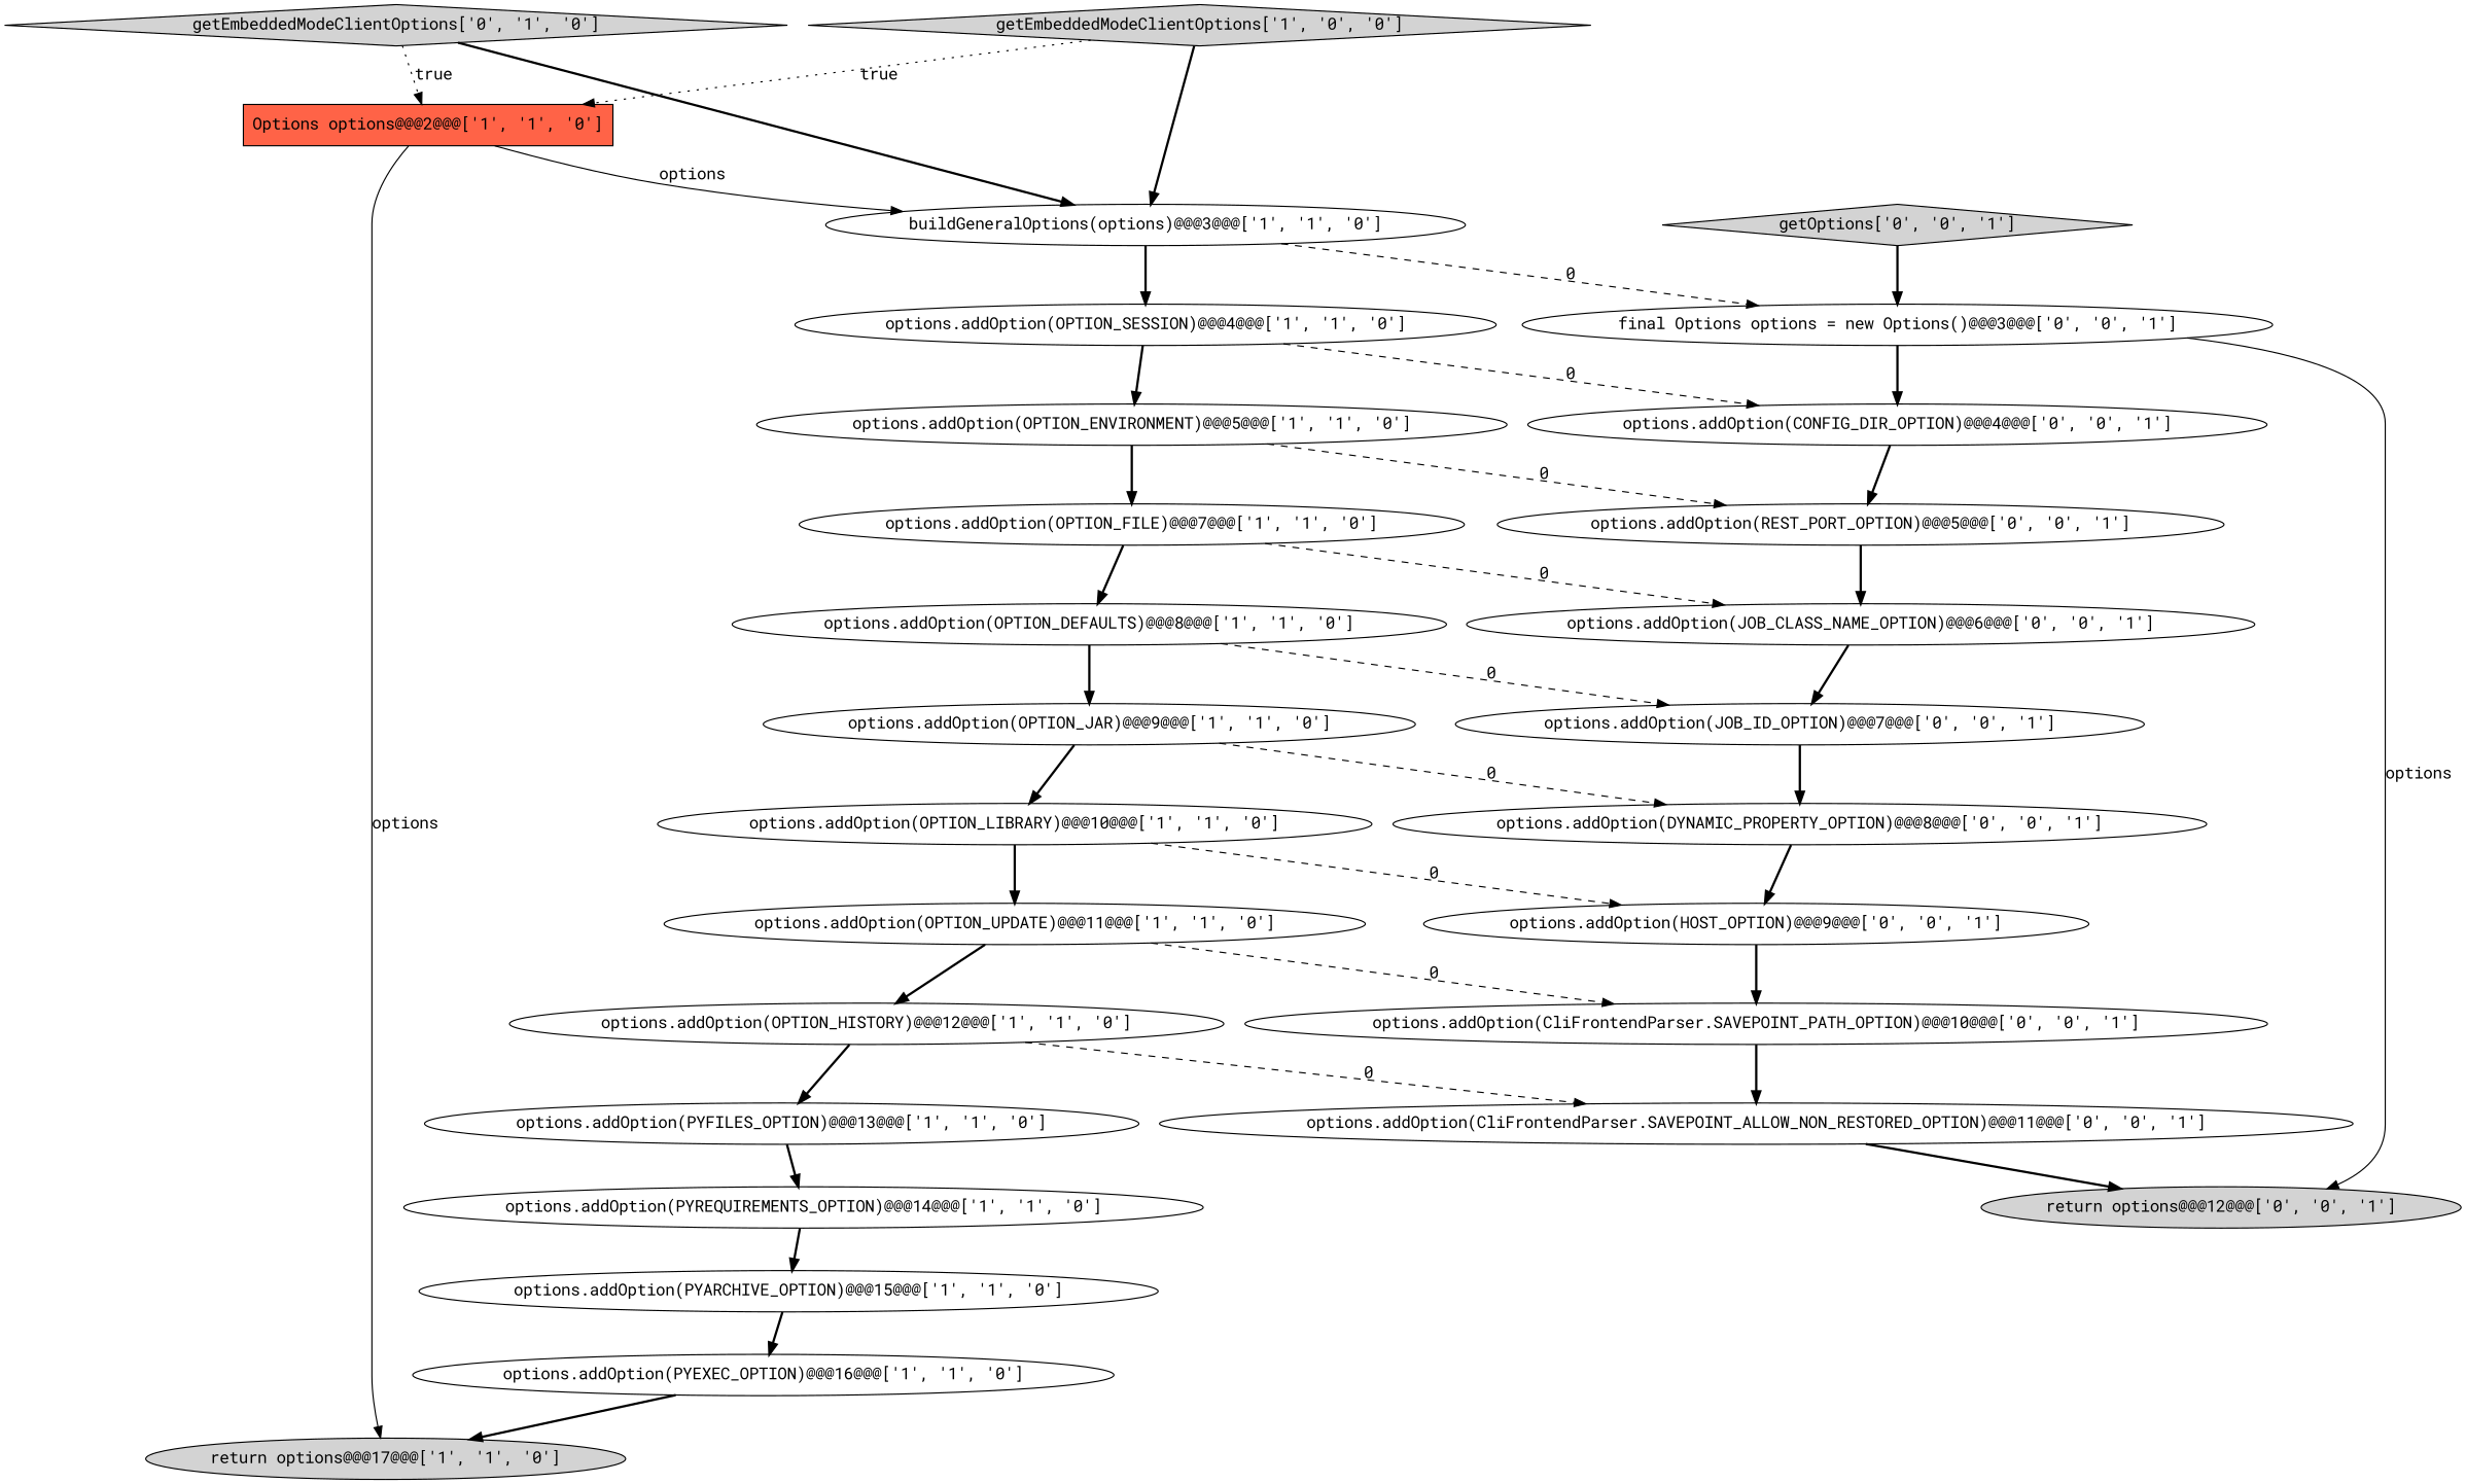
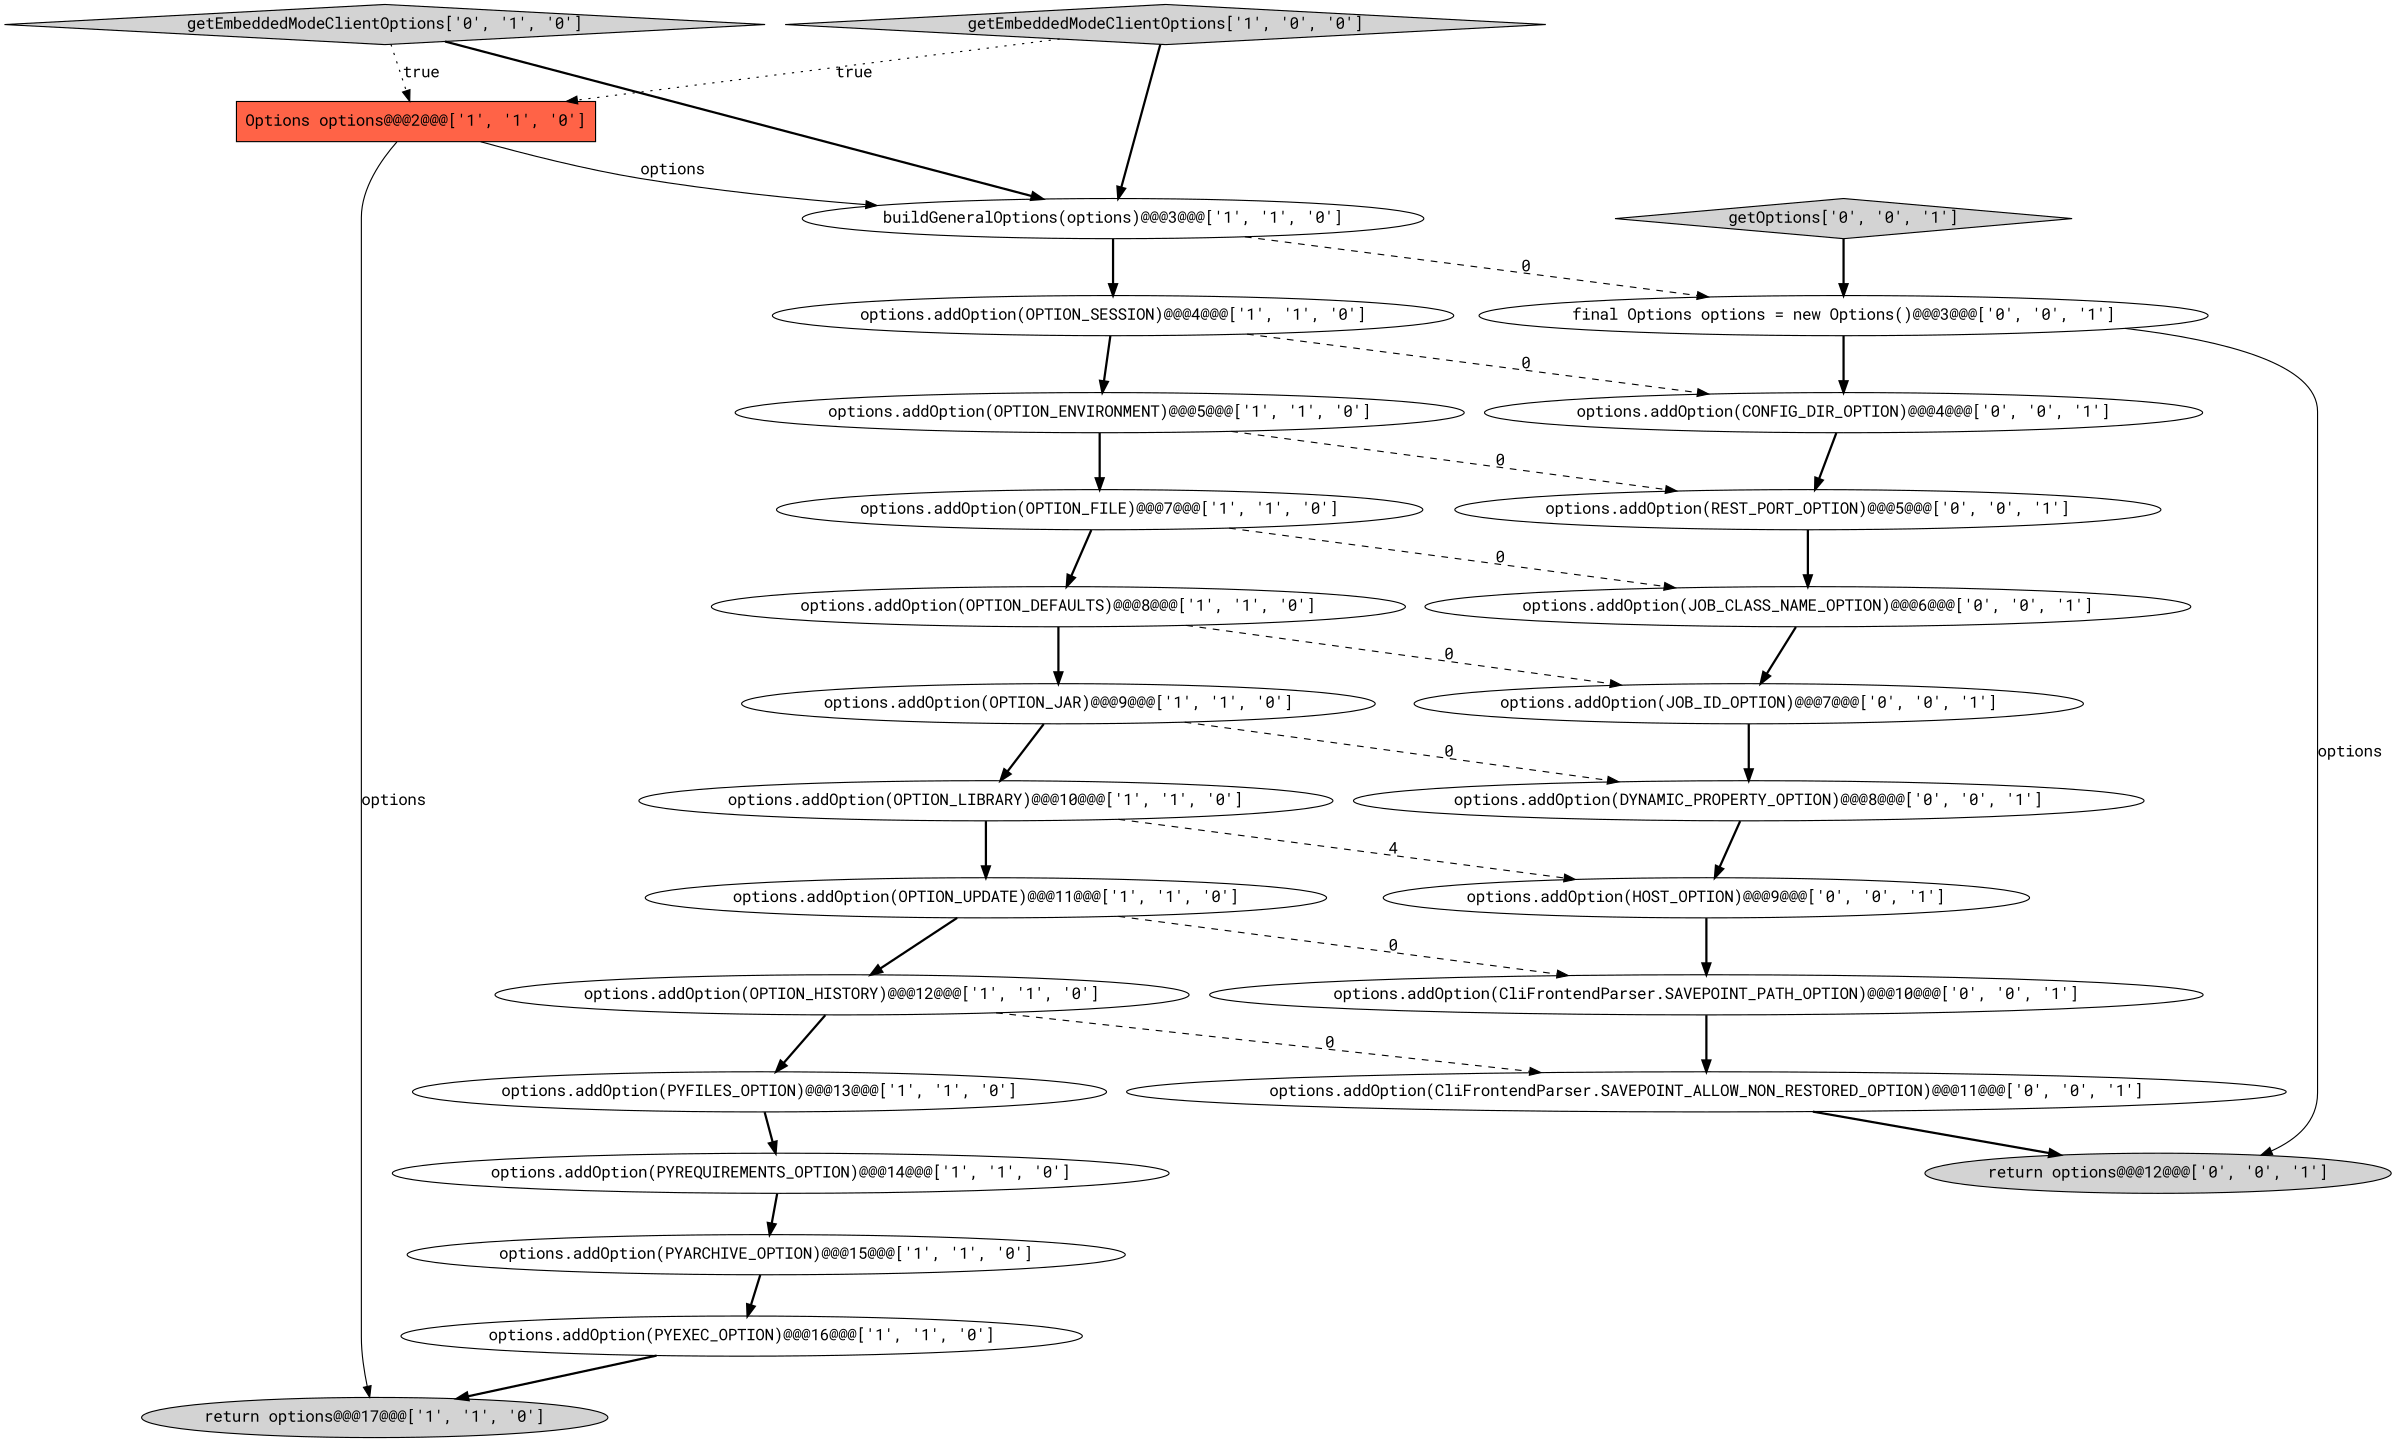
  digraph {
    fontname="Roboto Mono"
    node [fillcolor=white fontname="Roboto Mono" shape=ellipse style=filled]
    edge [fontname="Roboto Mono" style=bold]
    n1 [label="options.addOption(PYARCHIVE_OPTION)@@@15@@@['1', '1', '0']"]
    n2 [label="options.addOption(PYEXEC_OPTION)@@@16@@@['1', '1', '0']"]
    n3 [fillcolor=lightgray label="return options@@@17@@@['1', '1', '0']"]
    n4 [label="options.addOption(OPTION_FILE)@@@7@@@['1', '1', '0']"]
    n5 [label="options.addOption(OPTION_DEFAULTS)@@@8@@@['1', '1', '0']"]
    n6 [label="options.addOption(JOB_CLASS_NAME_OPTION)@@@6@@@['0', '0', '1']"]
    n7 [label="options.addOption(JOB_ID_OPTION)@@@7@@@['0', '0', '1']"]
    n8 [label="options.addOption(OPTION_JAR)@@@9@@@['1', '1', '0']"]
    n9 [label="options.addOption(OPTION_SESSION)@@@4@@@['1', '1', '0']"]
    n10 [label="options.addOption(CONFIG_DIR_OPTION)@@@4@@@['0', '0', '1']"]
    n11 [label="options.addOption(OPTION_ENVIRONMENT)@@@5@@@['1', '1', '0']"]
    n12 [label="options.addOption(REST_PORT_OPTION)@@@5@@@['0', '0', '1']"]
    n13 [label="final Options options = new Options()@@@3@@@['0', '0', '1']"]
    n14 [fillcolor=lightgray label="return options@@@12@@@['0', '0', '1']"]
    n15 [label="options.addOption(DYNAMIC_PROPERTY_OPTION)@@@8@@@['0', '0', '1']"]
    n16 [label="options.addOption(HOST_OPTION)@@@9@@@['0', '0', '1']"]
    n17 [label="options.addOption(CliFrontendParser.SAVEPOINT_PATH_OPTION)@@@10@@@['0', '0', '1']"]
    n18 [label="options.addOption(OPTION_LIBRARY)@@@10@@@['1', '1', '0']"]
    n19 [label="options.addOption(PYREQUIREMENTS_OPTION)@@@14@@@['1', '1', '0']"]
    n20 [label="options.addOption(PYFILES_OPTION)@@@13@@@['1', '1', '0']"]
    n21 [label="options.addOption(CliFrontendParser.SAVEPOINT_ALLOW_NON_RESTORED_OPTION)@@@11@@@['0', '0', '1']"]
    n22 [fillcolor=lightgray label="getEmbeddedModeClientOptions['1', '0', '0']" shape=diamond]
    n23 [label="buildGeneralOptions(options)@@@3@@@['1', '1', '0']"]
    n24 [fillcolor=tomato label="Options options@@@2@@@['1', '1', '0']" shape=box]
    n25 [fillcolor=lightgray label="getEmbeddedModeClientOptions['0', '1', '0']" shape=diamond]
    n26 [label="options.addOption(OPTION_UPDATE)@@@11@@@['1', '1', '0']"]
    n27 [label="options.addOption(OPTION_HISTORY)@@@12@@@['1', '1', '0']"]
    n28 [fillcolor=lightgray label="getOptions['0', '0', '1']" shape=diamond]
    n1 -> n2
    n2 -> n3
    n4 -> n5
    n4 -> n6 [label=0 style=dashed]
    n5 -> n7 [label=0 style=dashed]
    n5 -> n8
    n6 -> n7
    n7 -> n15
    n8 -> n15 [label=0 style=dashed]
    n8 -> n18
    n9 -> n10 [label=0 style=dashed]
    n9 -> n11
    n10 -> n12
    n11 -> n4
    n11 -> n12 [label=0 style=dashed]
    n12 -> n6
    n13 -> n10
    n13 -> n14 [label=options style=solid]
    n15 -> n16
    n16 -> n17
    n17 -> n21
-   n18 -> n16 [label=0 style=dashed]
+   n18 -> n16 [label=4 style=dashed]
    n18 -> n26
    n19 -> n1
    n20 -> n19
    n21 -> n14
    n22 -> n23
    n22 -> n24 [label=true style=dotted]
    n23 -> n9
    n23 -> n13 [label=0 style=dashed]
    n24 -> n3 [label=options style=solid]
    n24 -> n23 [label=options style=solid]
    n25 -> n23
    n25 -> n24 [label=true style=dotted]
    n26 -> n17 [label=0 style=dashed]
    n26 -> n27
    n27 -> n20
    n27 -> n21 [label=0 style=dashed]
    n28 -> n13
  }
